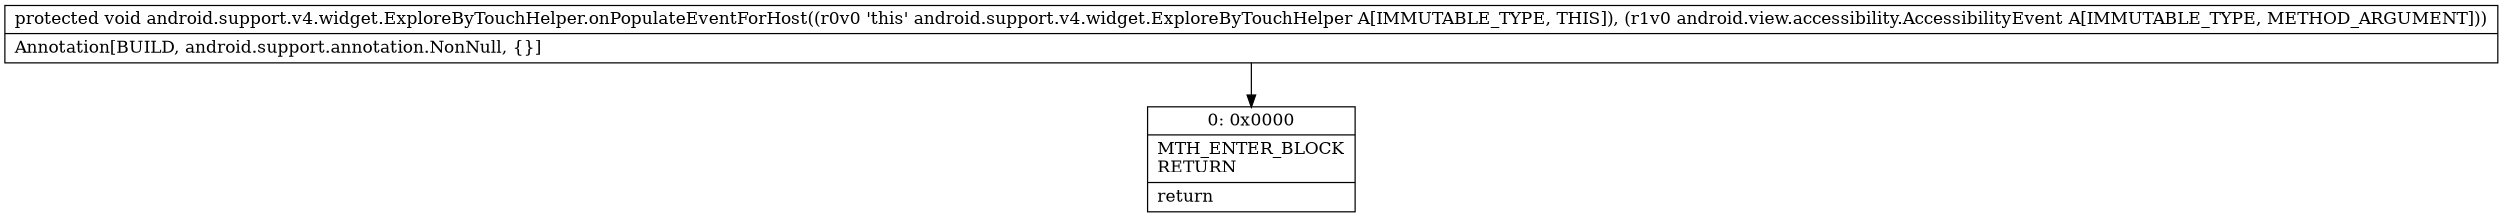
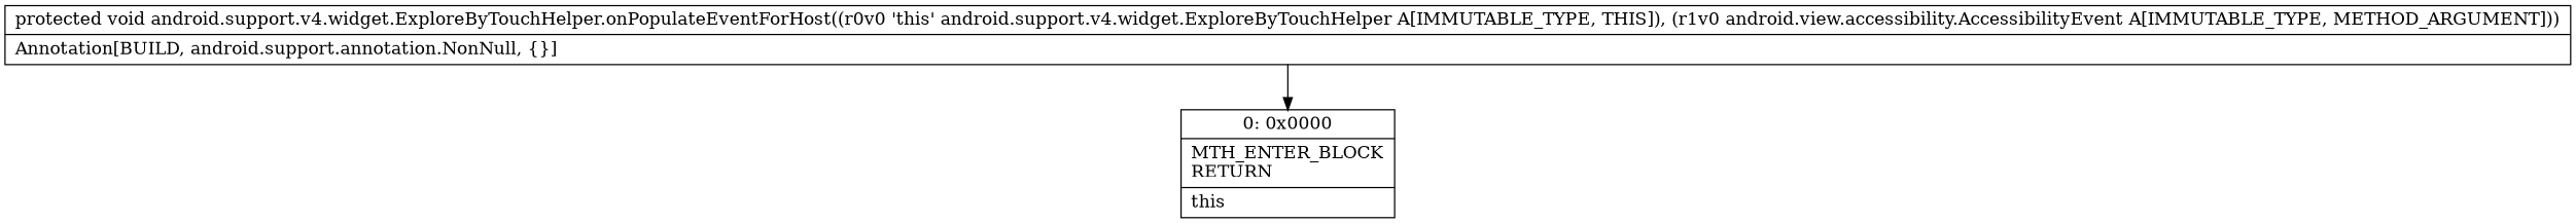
  digraph {
    node [shape=record]
-   n1 [label="{0\:\ 0x0000|MTH_ENTER_BLOCK\lRETURN\l|return\l}"]
+   n1 [label="{0\:\ 0x0000|MTH_ENTER_BLOCK\lRETURN\l|this\l}"]
    n2 [label="{protected void android.support.v4.widget.ExploreByTouchHelper.onPopulateEventForHost((r0v0 'this' android.support.v4.widget.ExploreByTouchHelper A[IMMUTABLE_TYPE, THIS]), (r1v0 android.view.accessibility.AccessibilityEvent A[IMMUTABLE_TYPE, METHOD_ARGUMENT]))  | Annotation[BUILD, android.support.annotation.NonNull, \{\}]\l}"]
    n2 -> n1
  }
